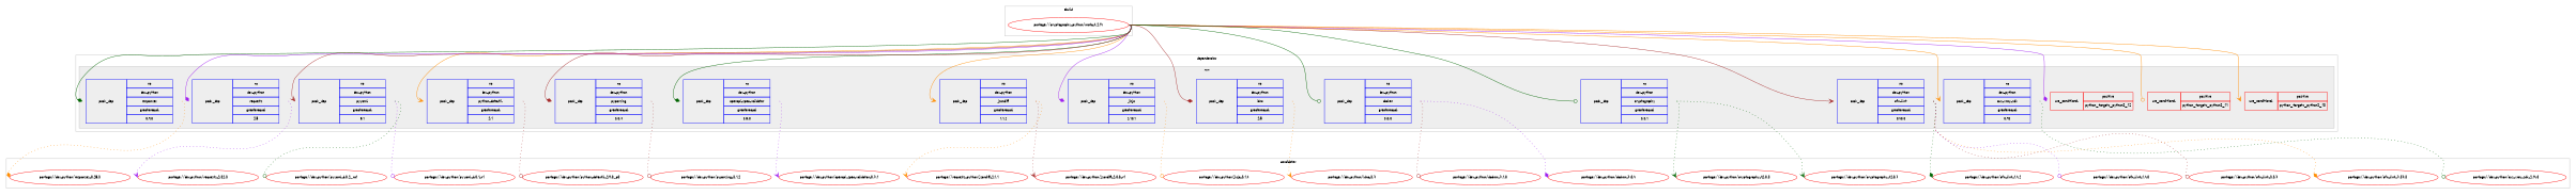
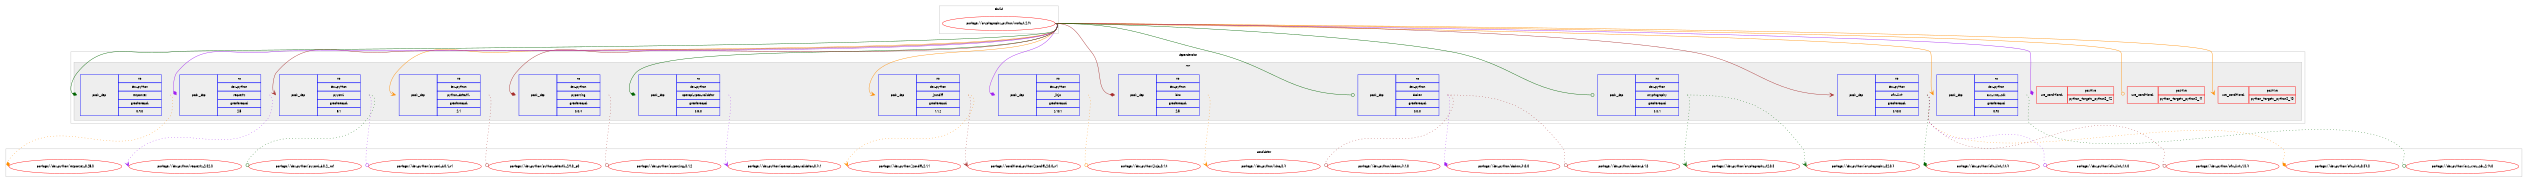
  digraph {
    compound=true
    concentrate=true
    fontname="Patrick Hand"
    fontsize=10
    newrank=true
    rankdir=TB
    ranksep=1.5
    node [color=red fontname="Patrick Hand" fontsize=10]
    edge [arrowhead=vee color=darkorange fontname="Patrick Hand" headport=w style=dotted tailport=e weight=100]
    n1 [label="portage://cryptography-python/moto-4.2.14" width=4]
    n2 [label=<<TABLE BORDER="0" CELLBORDER="1" CELLSPACING="0" CELLPADDING="4"><TR><TD ROWSPAN="3" CELLPADDING="10">use_conditional</TD></TR><TR><TD>positive</TD></TR><TR><TD>python_targets_python3_10</TD></TR></TABLE>> shape=none]
    n3 [label=<<TABLE BORDER="0" CELLBORDER="1" CELLSPACING="0" CELLPADDING="4"><TR><TD ROWSPAN="3" CELLPADDING="10">use_conditional</TD></TR><TR><TD>positive</TD></TR><TR><TD>python_targets_python3_11</TD></TR></TABLE>> shape=none]
    n4 [label=<<TABLE BORDER="0" CELLBORDER="1" CELLSPACING="0" CELLPADDING="4"><TR><TD ROWSPAN="3" CELLPADDING="10">use_conditional</TD></TR><TR><TD>positive</TD></TR><TR><TD>python_targets_python3_12</TD></TR></TABLE>> shape=none]
    n5 [color=blue label=<<TABLE BORDER="0" CELLBORDER="1" CELLSPACING="0" CELLPADDING="4" WIDTH="220"><TR><TD ROWSPAN="6" CELLPADDING="30">pack_dep</TD></TR><TR><TD WIDTH="110">no</TD></TR><TR><TD>dev-python</TD></TR><TR><TD>aws-xray-sdk</TD></TR><TR><TD>greaterequal</TD></TR><TR><TD>0.93</TD></TR></TABLE>> shape=none]
    n6 [color=blue label=<<TABLE BORDER="0" CELLBORDER="1" CELLSPACING="0" CELLPADDING="4" WIDTH="220"><TR><TD ROWSPAN="6" CELLPADDING="30">pack_dep</TD></TR><TR><TD WIDTH="110">no</TD></TR><TR><TD>dev-python</TD></TR><TR><TD>cfn-lint</TD></TR><TR><TD>greaterequal</TD></TR><TR><TD>0.40.0</TD></TR></TABLE>> shape=none]
    n7 [color=blue label=<<TABLE BORDER="0" CELLBORDER="1" CELLSPACING="0" CELLPADDING="4" WIDTH="220"><TR><TD ROWSPAN="6" CELLPADDING="30">pack_dep</TD></TR><TR><TD WIDTH="110">no</TD></TR><TR><TD>dev-python</TD></TR><TR><TD>cryptography</TD></TR><TR><TD>greaterequal</TD></TR><TR><TD>3.3.1</TD></TR></TABLE>> shape=none]
    n8 [color=blue label=<<TABLE BORDER="0" CELLBORDER="1" CELLSPACING="0" CELLPADDING="4" WIDTH="220"><TR><TD ROWSPAN="6" CELLPADDING="30">pack_dep</TD></TR><TR><TD WIDTH="110">no</TD></TR><TR><TD>dev-python</TD></TR><TR><TD>docker</TD></TR><TR><TD>greaterequal</TD></TR><TR><TD>3.0.0</TD></TR></TABLE>> shape=none]
    n9 [color=blue label=<<TABLE BORDER="0" CELLBORDER="1" CELLSPACING="0" CELLPADDING="4" WIDTH="220"><TR><TD ROWSPAN="6" CELLPADDING="30">pack_dep</TD></TR><TR><TD WIDTH="110">no</TD></TR><TR><TD>dev-python</TD></TR><TR><TD>idna</TD></TR><TR><TD>greaterequal</TD></TR><TR><TD>2.5</TD></TR></TABLE>> shape=none]
    n10 [color=blue label=<<TABLE BORDER="0" CELLBORDER="1" CELLSPACING="0" CELLPADDING="4" WIDTH="220"><TR><TD ROWSPAN="6" CELLPADDING="30">pack_dep</TD></TR><TR><TD WIDTH="110">no</TD></TR><TR><TD>dev-python</TD></TR><TR><TD>jinja</TD></TR><TR><TD>greaterequal</TD></TR><TR><TD>2.10.1</TD></TR></TABLE>> shape=none]
    n11 [color=blue label=<<TABLE BORDER="0" CELLBORDER="1" CELLSPACING="0" CELLPADDING="4" WIDTH="220"><TR><TD ROWSPAN="6" CELLPADDING="30">pack_dep</TD></TR><TR><TD WIDTH="110">no</TD></TR><TR><TD>dev-python</TD></TR><TR><TD>jsondiff</TD></TR><TR><TD>greaterequal</TD></TR><TR><TD>1.1.2</TD></TR></TABLE>> shape=none]
    n12 [color=blue label=<<TABLE BORDER="0" CELLBORDER="1" CELLSPACING="0" CELLPADDING="4" WIDTH="220"><TR><TD ROWSPAN="6" CELLPADDING="30">pack_dep</TD></TR><TR><TD WIDTH="110">no</TD></TR><TR><TD>dev-python</TD></TR><TR><TD>openapi-spec-validator</TD></TR><TR><TD>greaterequal</TD></TR><TR><TD>0.5.0</TD></TR></TABLE>> shape=none]
    n13 [color=blue label=<<TABLE BORDER="0" CELLBORDER="1" CELLSPACING="0" CELLPADDING="4" WIDTH="220"><TR><TD ROWSPAN="6" CELLPADDING="30">pack_dep</TD></TR><TR><TD WIDTH="110">no</TD></TR><TR><TD>dev-python</TD></TR><TR><TD>pyparsing</TD></TR><TR><TD>greaterequal</TD></TR><TR><TD>3.0.7</TD></TR></TABLE>> shape=none]
    n14 [color=blue label=<<TABLE BORDER="0" CELLBORDER="1" CELLSPACING="0" CELLPADDING="4" WIDTH="220"><TR><TD ROWSPAN="6" CELLPADDING="30">pack_dep</TD></TR><TR><TD WIDTH="110">no</TD></TR><TR><TD>dev-python</TD></TR><TR><TD>python-dateutil</TD></TR><TR><TD>greaterequal</TD></TR><TR><TD>2.1</TD></TR></TABLE>> shape=none]
    n15 [color=blue label=<<TABLE BORDER="0" CELLBORDER="1" CELLSPACING="0" CELLPADDING="4" WIDTH="220"><TR><TD ROWSPAN="6" CELLPADDING="30">pack_dep</TD></TR><TR><TD WIDTH="110">no</TD></TR><TR><TD>dev-python</TD></TR><TR><TD>pyyaml</TD></TR><TR><TD>greaterequal</TD></TR><TR><TD>5.1</TD></TR></TABLE>> shape=none]
    n16 [color=blue label=<<TABLE BORDER="0" CELLBORDER="1" CELLSPACING="0" CELLPADDING="4" WIDTH="220"><TR><TD ROWSPAN="6" CELLPADDING="30">pack_dep</TD></TR><TR><TD WIDTH="110">no</TD></TR><TR><TD>dev-python</TD></TR><TR><TD>requests</TD></TR><TR><TD>greaterequal</TD></TR><TR><TD>2.5</TD></TR></TABLE>> shape=none]
    n17 [color=blue label=<<TABLE BORDER="0" CELLBORDER="1" CELLSPACING="0" CELLPADDING="4" WIDTH="220"><TR><TD ROWSPAN="6" CELLPADDING="30">pack_dep</TD></TR><TR><TD WIDTH="110">no</TD></TR><TR><TD>dev-python</TD></TR><TR><TD>responses</TD></TR><TR><TD>greaterequal</TD></TR><TR><TD>0.9.0</TD></TR></TABLE>> shape=none]
    n18 [label="portage://dev-python/aws-xray-sdk-2.14.0" width=4]
-   n19 [label="portage://dev-python/cfn-lint-7.87.8" width=4]
-   n20 [label="portage://dev-python/cfn-lint-3.3.7" width=4]
+   n19 [label="portage://dev-python/cfn-lint-0.87.8" width=4]
+   n20 [label="portage://dev-python/cfn-lint-1.3.7" width=4]
    n21 [label="portage://dev-python/cfn-lint-1.4.0" width=4]
-   n22 [label="portage://dev-python/cfn-lint-1.4.2" width=4]
-   n23 [label="portage://dev-python/cryptography-42.0.7" width=4]
+   n22 [label="portage://dev-python/cfn-lint-1.4.7" width=4]
+   n23 [label="portage://dev-python/cryptography-82.0.7" width=4]
    n24 [label="portage://dev-python/cryptography-42.0.8" width=4]
-   n26 [label="portage://dev-python/docker-7.0.4" width=4]
+   n25 [label="portage://dev-python/docker-6.1.3" width=4]
+   n26 [label="portage://dev-python/docker-7.0.0" width=4]
    n27 [label="portage://dev-python/docker-7.1.0" width=4]
    n28 [label="portage://dev-python/idna-3.7" width=4]
    n29 [label="portage://dev-python/jinja-3.1.4" width=4]
-   n30 [label="portage://dev-python/jsondiff-2.0.0-r1" width=4]
-   n31 [label="portage://requests-python/jsondiff-2.1.1" width=4]
+   n30 [label="portage://conditional-python/jsondiff-2.0.0-r1" width=4]
+   n31 [label="portage://dev-python/jsondiff-2.1.1" width=4]
    n32 [label="portage://dev-python/openapi-spec-validator-0.7.1" width=4]
    n33 [label="portage://dev-python/pyparsing-3.1.2" width=4]
    n34 [label="portage://dev-python/python-dateutil-2.9.0_p0" width=4]
    n35 [label="portage://dev-python/pyyaml-6.0.1-r1" width=4]
    n36 [label="portage://dev-python/pyyaml-6.0.2_rc1" width=4]
    n37 [label="portage://dev-python/requests-2.32.3" width=4]
    n38 [label="portage://dev-python/responses-0.25.3" width=4]
    subgraph cluster_1 {
      color=gray
      label=<<i>ebuild</i>>
      rank=same
      n1
    }
    subgraph cluster_2 {
      color=gray
      label=<<i>dependencies</i>>
      subgraph cluster_3 {
        color=gray
        fillcolor="#eeeeee"
        label=<<i>compile</i>>
        style=filled
      }
      subgraph cluster_4 {
        color=gray
        fillcolor="#eeeeee"
        label=<<i>compile and run</i>>
        style=filled
      }
      subgraph cluster_5 {
        color=gray
        fillcolor="#eeeeee"
        label=<<i>run</i>>
        style=filled
        subgraph sub_6 {
          color=gray
          fillcolor="#eeeeee"
          label=<<i>run</i>>
          style=filled
          n2
        }
        subgraph sub_7 {
          color=gray
          fillcolor="#eeeeee"
          label=<<i>run</i>>
          style=filled
          n3
        }
        subgraph sub_8 {
          color=gray
          fillcolor="#eeeeee"
          label=<<i>run</i>>
          style=filled
          n4
        }
        subgraph sub_9 {
          color=gray
          fillcolor="#eeeeee"
          label=<<i>run</i>>
          style=filled
          n5
        }
        subgraph sub_10 {
          color=gray
          fillcolor="#eeeeee"
          label=<<i>run</i>>
          style=filled
          n6
        }
        subgraph sub_11 {
          color=gray
          fillcolor="#eeeeee"
          label=<<i>run</i>>
          style=filled
          n7
        }
        subgraph sub_12 {
          color=gray
          fillcolor="#eeeeee"
          label=<<i>run</i>>
          style=filled
          n8
        }
        subgraph sub_13 {
          color=gray
          fillcolor="#eeeeee"
          label=<<i>run</i>>
          style=filled
          n9
        }
        subgraph sub_14 {
          color=gray
          fillcolor="#eeeeee"
          label=<<i>run</i>>
          style=filled
          n10
        }
        subgraph sub_15 {
          color=gray
          fillcolor="#eeeeee"
          label=<<i>run</i>>
          style=filled
          n11
        }
        subgraph sub_16 {
          color=gray
          fillcolor="#eeeeee"
          label=<<i>run</i>>
          style=filled
          n12
        }
        subgraph sub_17 {
          color=gray
          fillcolor="#eeeeee"
          label=<<i>run</i>>
          style=filled
          n13
        }
        subgraph sub_18 {
          color=gray
          fillcolor="#eeeeee"
          label=<<i>run</i>>
          style=filled
          n14
        }
        subgraph sub_19 {
          color=gray
          fillcolor="#eeeeee"
          label=<<i>run</i>>
          style=filled
          n15
        }
        subgraph sub_20 {
          color=gray
          fillcolor="#eeeeee"
          label=<<i>run</i>>
          style=filled
          n16
        }
        subgraph sub_21 {
          color=gray
          fillcolor="#eeeeee"
          label=<<i>run</i>>
          style=filled
          n17
        }
      }
    }
    subgraph cluster_22 {
      color=gray
      label=<<i>candidates</i>>
      rank=same
      subgraph sub_23 {
        color=black
        label=<<i>candidates</i>>
        nodesep=1
        rank=same
        n18
      }
      subgraph sub_24 {
        color=black
        label=<<i>candidates</i>>
        nodesep=1
        rank=same
        n19
        n20
        n21
        n22
      }
      subgraph sub_25 {
        color=black
        label=<<i>candidates</i>>
        nodesep=1
        rank=same
        n23
        n24
      }
      subgraph sub_26 {
        color=black
        label=<<i>candidates</i>>
        nodesep=1
        rank=same
+       n25
        n26
        n27
      }
      subgraph sub_27 {
        color=black
        label=<<i>candidates</i>>
        nodesep=1
        rank=same
        n28
      }
      subgraph sub_28 {
        color=black
        label=<<i>candidates</i>>
        nodesep=1
        rank=same
        n29
      }
      subgraph sub_29 {
        color=black
        label=<<i>candidates</i>>
        nodesep=1
        rank=same
        n30
        n31
      }
      subgraph sub_30 {
        color=black
        label=<<i>candidates</i>>
        nodesep=1
        rank=same
        n32
      }
      subgraph sub_31 {
        color=black
        label=<<i>candidates</i>>
        nodesep=1
        rank=same
        n33
      }
      subgraph sub_32 {
        color=black
        label=<<i>candidates</i>>
        nodesep=1
        rank=same
        n34
      }
      subgraph sub_33 {
        color=black
        label=<<i>candidates</i>>
        nodesep=1
        rank=same
        n35
        n36
      }
      subgraph sub_34 {
        color=black
        label=<<i>candidates</i>>
        nodesep=1
        rank=same
        n37
      }
      subgraph sub_35 {
        color=black
        label=<<i>candidates</i>>
        nodesep=1
        rank=same
        n38
      }
    }
    n1 -> n2 [style=solid weight=20]
    n1 -> n3 [arrowhead=odot style=solid weight=20]
    n1 -> n4 [arrowhead=diamond color=purple style=solid weight=20]
    n1 -> n5 [style=solid weight=20]
    n1 -> n6 [color=brown style=solid weight=20]
    n1 -> n7 [arrowhead=odot color=darkgreen style=solid weight=20]
    n1 -> n8 [arrowhead=odot color=darkgreen style=solid weight=20]
    n1 -> n9 [arrowhead=diamond color=brown style=solid weight=20]
    n1 -> n10 [arrowhead=diamond color=purple style=solid weight=20]
    n1 -> n11 [style=solid weight=20]
    n1 -> n12 [arrowhead=diamond color=darkgreen style=solid weight=20]
    n1 -> n13 [arrowhead=diamond color=brown style=solid weight=20]
    n1 -> n14 [style=solid weight=20]
    n1 -> n15 [color=brown style=solid weight=20]
    n1 -> n16 [arrowhead=diamond color=purple style=solid weight=20]
    n1 -> n17 [arrowhead=diamond color=darkgreen style=solid weight=20]
    n5 -> n18 [arrowhead=odot color=darkgreen]
    n6 -> n19 [arrowhead=diamond]
    n6 -> n20 [arrowhead=odot color=brown]
    n6 -> n21 [arrowhead=odot color=purple]
    n6 -> n22 [arrowhead=diamond color=darkgreen]
    n7 -> n23 [color=darkgreen]
    n7 -> n24 [color=darkgreen]
+   n8 -> n25 [arrowhead=odot color=brown]
    n8 -> n26 [arrowhead=diamond color=purple]
    n8 -> n27 [arrowhead=odot color=brown]
    n9 -> n28
    n10 -> n29 [arrowhead=odot]
    n11 -> n30 [color=brown]
    n11 -> n31
    n12 -> n32 [color=purple]
    n13 -> n33 [arrowhead=odot color=brown]
    n14 -> n34 [arrowhead=odot color=brown]
    n15 -> n35 [arrowhead=odot color=purple]
    n15 -> n36 [arrowhead=odot color=darkgreen]
    n16 -> n37 [color=purple]
    n17 -> n38 [arrowhead=diamond]
  }
